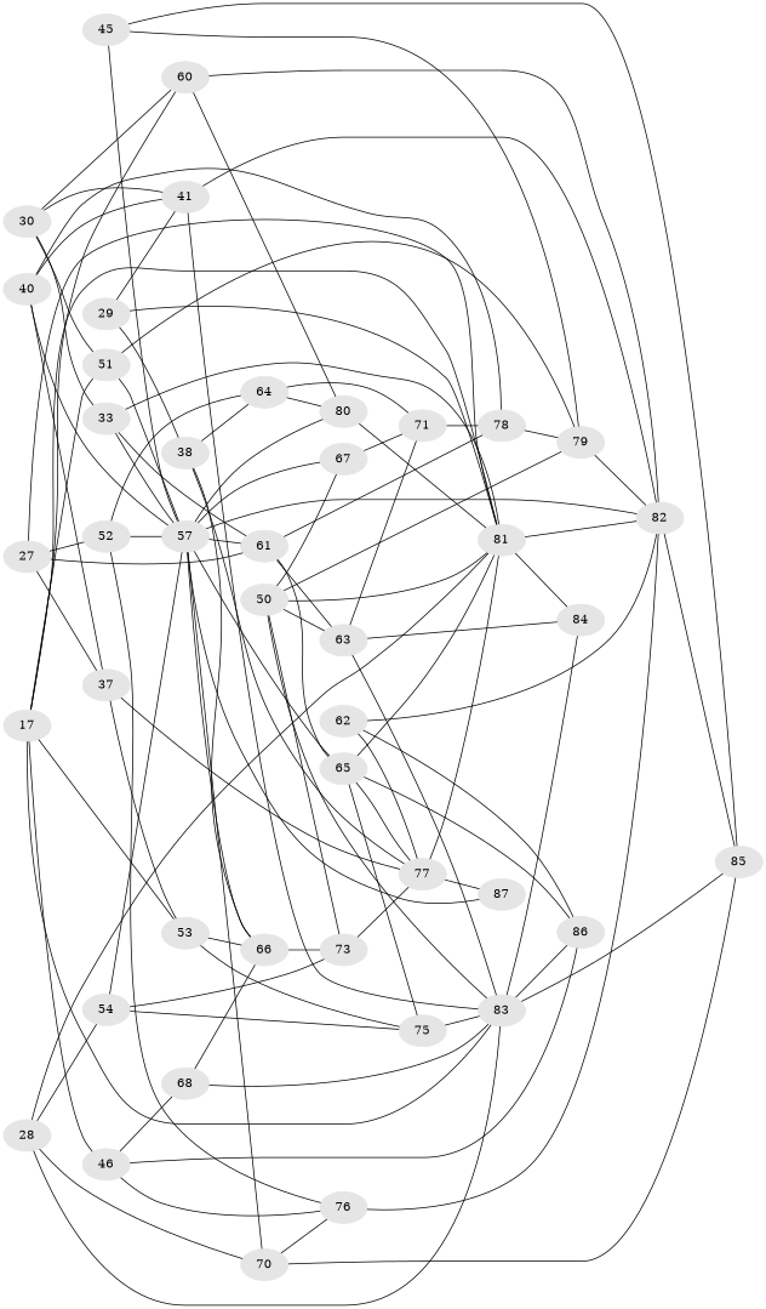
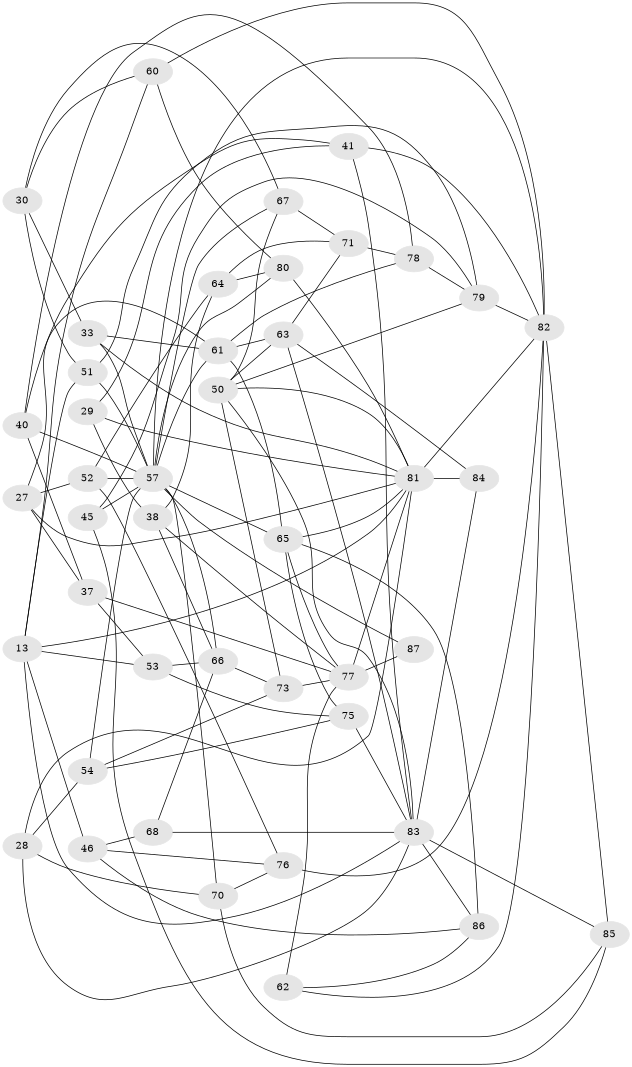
  graph {
    rankdir=LR
    node [color=gray90 style=filled]
-   17 [super="+2+14"]
+   17 [super="+2+14" label=13]
    46
    51
    53
    60 [super="+34"]
    81 [super="+22+32+69+39"]
    83 [super="+59+35"]
    68
    76
    86 [super="+43"]
    57 [super="+3+44+15+48"]
    79 [super="+58"]
    66
    75
    82 [super="+74+72"]
    80
    84
    85
    27
    n20 [label=37]
    52
    61 [super="+9"]
    77 [super="+36"]
    64
    78
    63 [super="+55"]
    65 [super="+42+56"]
    54 [super="+37"]
    73 [super="+19"]
    28
    70
    87
    29
    38
    41 [super="+25"]
    30 [super="+16"]
    33 [super="+12"]
    67
    71
    40
    45
    50 [super="+49"]
    62
    17 -- 46
    17 -- 51
    17 -- 53
    17 -- 60
    17 -- 81 [weight=2]
    17 -- 83 [weight=2]
    46 -- 68
    46 -- 76
    46 -- 86
    51 -- 57
    51 -- 79
    53 -- 66
    53 -- 75
    60 -- 82 [weight=2]
    60 -- 80
    81 -- 82 [weight=3]
    81 -- 84 [weight=2]
    83 -- 86 [weight=2]
    83 -- 84
    83 -- 85
    68 -- 83 [weight=2]
    68 -- 66
    76 -- 82
    57 -- 66
    57 -- 82 [weight=2]
    57 -- 80
    57 -- 61 [weight=2]
    57 -- 65 [weight=3]
    57 -- 70
    57 -- 87 [weight=2]
    57 -- 67
    79 -- 82
    66 -- 73
    75 -- 83
    82 -- 85
    80 -- 81
    27 -- 81
    27 -- n20
    27 -- 52
    27 -- 61
    n20 -- 53
    n20 -- 77
    52 -- 76
    52 -- 57
    52 -- 64
    61 -- 78
    61 -- 63 [weight=2]
    61 -- 65
    77 -- 81 [weight=2]
    77 -- 87 [weight=2]
    64 -- 80
    64 -- 71
    78 -- 79
    63 -- 83
    63 -- 84
    63 -- 71
    65 -- 81
    65 -- 86
    65 -- 75
    65 -- 77
    54 -- 57 [weight=2]
    54 -- 75
    54 -- 73 [weight=2]
    73 -- 77
    28 -- 81
    28 -- 83
    28 -- 54
    28 -- 70
    70 -- 76
    70 -- 85
    29 -- 81
    29 -- 38
    29 -- 41 [weight=2]
    38 -- 66
    38 -- 77
    38 -- 64
    41 -- 83 [weight=2]
    41 -- 82
    30 -- 51
    30 -- 60 [weight=2]
    30 -- 33 [weight=2]
-   30 -- 41
+   30 -- 67
    33 -- 81
    33 -- 57 [weight=2]
    33 -- 61
    67 -- 71
    71 -- 78
    40 -- 57
    40 -- n20
    40 -- 78
    40 -- 41
    45 -- 57 [weight=2]
    45 -- 79
    45 -- 85
    50 -- 81 [weight=2]
    50 -- 83
    50 -- 79 [weight=2]
    50 -- 63
    50 -- 73
    50 -- 67
    62 -- 86 [weight=2]
    62 -- 82
    62 -- 77
  }
